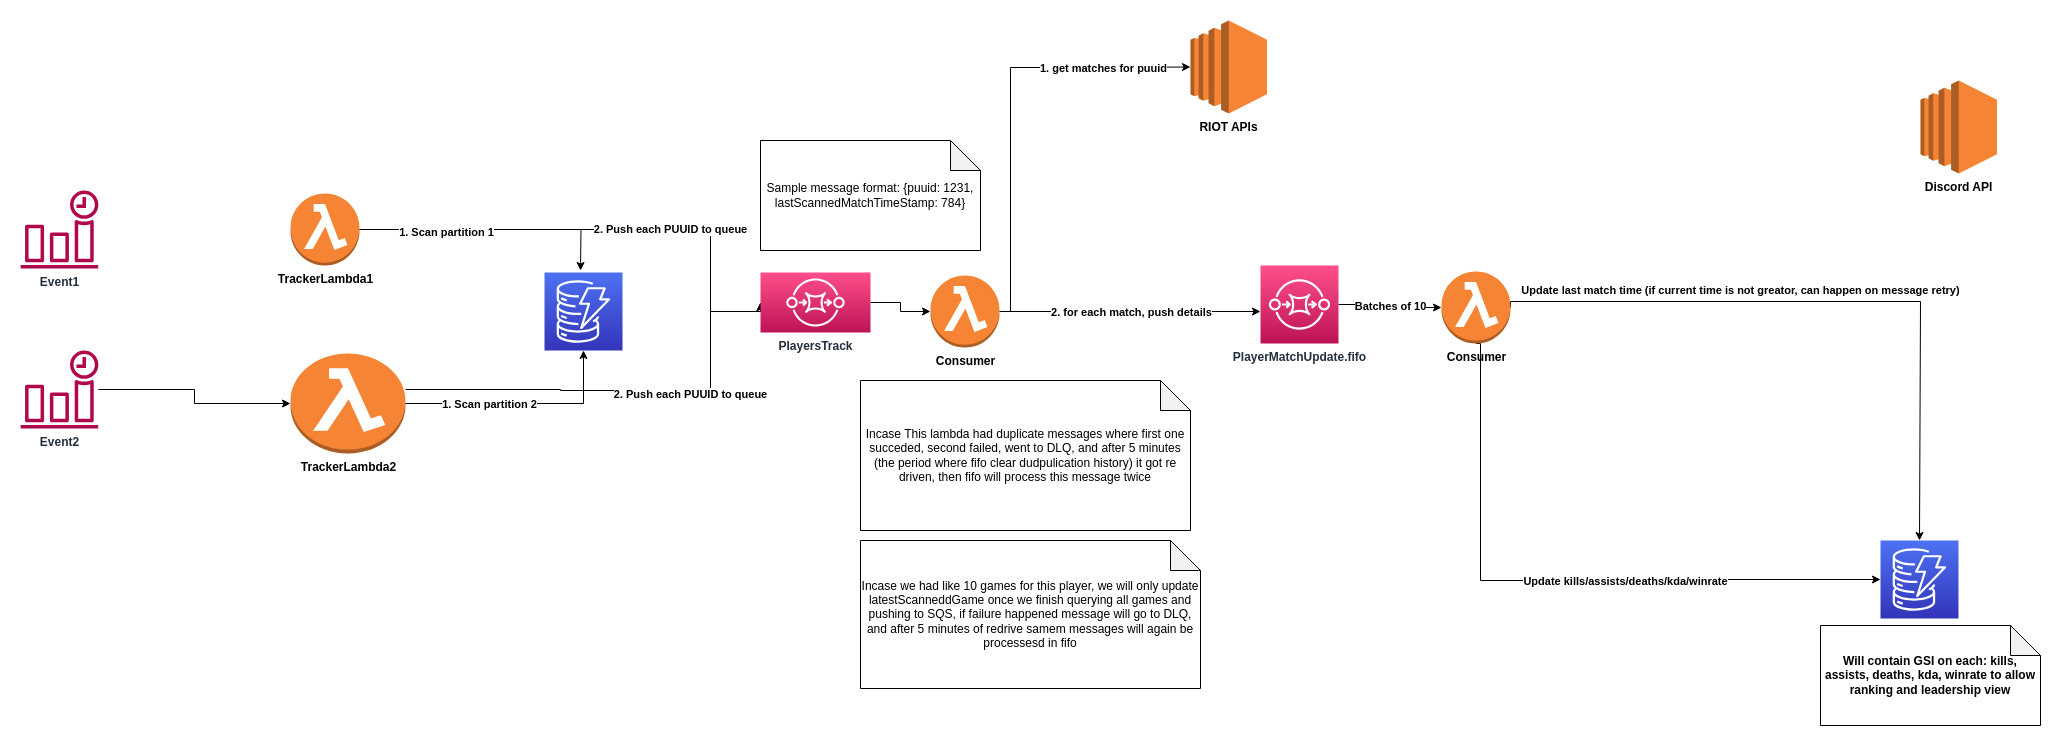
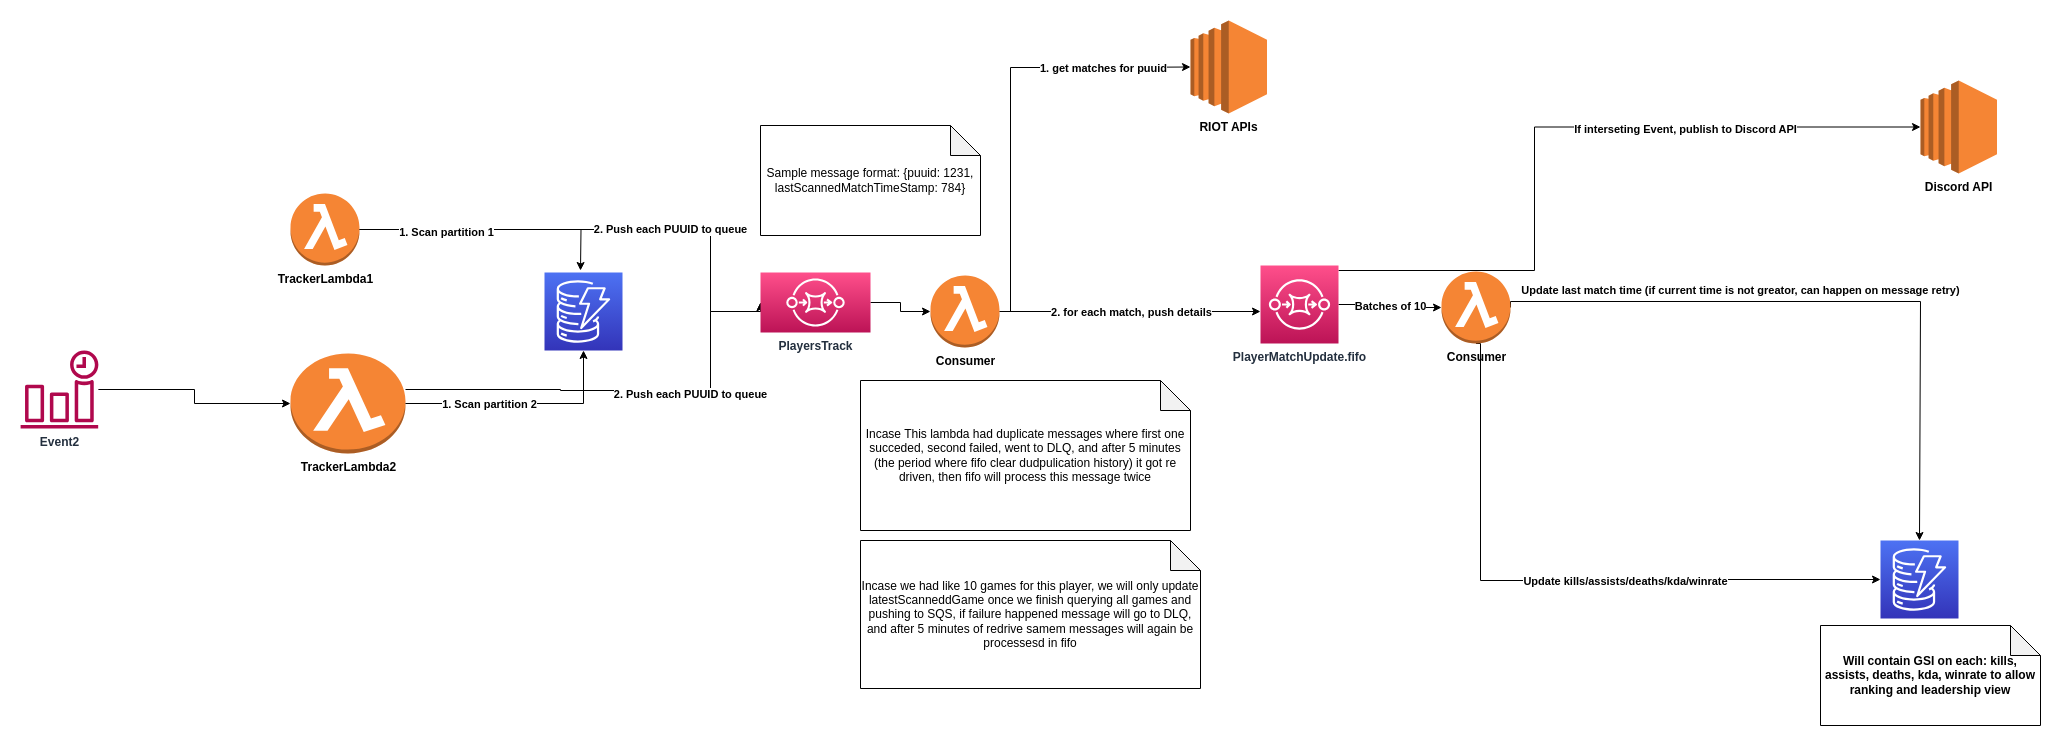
  <mxCell id="0" />
  <mxCell id="1" parent="0" />
  <mxCell id="2" style="edgeStyle=orthogonalEdgeStyle;rounded=0;orthogonalLoop=1;jettySize=auto;html=1;entryX=0;entryY=0.5;entryDx=0;entryDy=0;entryPerimeter=0;" parent="1" source="4" target="13" edge="1"><mxGeometry relative="1" as="geometry"><Array as="points"><mxPoint x="710" y="229" /><mxPoint x="710" y="311" /></Array></mxGeometry></mxCell>
  <mxCell id="3" value="&lt;b&gt;2. Push each PUUID to queue&lt;/b&gt;" style="edgeLabel;html=1;align=center;verticalAlign=middle;resizable=0;points=[];" parent="2" vertex="1" connectable="0"><mxGeometry x="0.259" y="1" relative="1" as="geometry"><mxPoint as="offset" /></mxGeometry></mxCell>
  <mxCell id="4" value="&lt;b&gt;TrackerLambda1&lt;/b&gt;" style="outlineConnect=0;dashed=0;verticalLabelPosition=bottom;verticalAlign=top;align=center;html=1;shape=mxgraph.aws3.lambda_function;fillColor=#F58534;gradientColor=none;" parent="1" vertex="1"><mxGeometry x="290" y="193" width="69" height="72" as="geometry" /></mxCell>
- <mxCell id="5" value="&lt;b&gt;Event1&lt;/b&gt;" style="sketch=0;outlineConnect=0;fontColor=#232F3E;gradientColor=none;fillColor=#B0084D;strokeColor=none;dashed=0;verticalLabelPosition=bottom;verticalAlign=top;align=center;html=1;fontSize=12;fontStyle=0;aspect=fixed;pointerEvents=1;shape=mxgraph.aws4.event_time_based;" parent="1" vertex="1"><mxGeometry x="20" y="190" width="78" height="78" as="geometry" /></mxCell>
  <mxCell id="6" style="edgeStyle=orthogonalEdgeStyle;rounded=0;orthogonalLoop=1;jettySize=auto;html=1;entryX=0;entryY=0.5;entryDx=0;entryDy=0;entryPerimeter=0;" parent="1" source="8" target="13" edge="1"><mxGeometry relative="1" as="geometry"><Array as="points"><mxPoint x="560" y="389" /><mxPoint x="560" y="390" /><mxPoint x="710" y="390" /><mxPoint x="710" y="311" /></Array></mxGeometry></mxCell>
  <mxCell id="7" value="&lt;b&gt;2. Push each PUUID to queue&lt;/b&gt;" style="edgeLabel;html=1;align=center;verticalAlign=middle;resizable=0;points=[];" parent="6" vertex="1" connectable="0"><mxGeometry x="0.285" y="-3" relative="1" as="geometry"><mxPoint as="offset" /></mxGeometry></mxCell>
  <mxCell id="8" value="&lt;b&gt;TrackerLambda2&lt;/b&gt;" style="outlineConnect=0;dashed=0;verticalLabelPosition=bottom;verticalAlign=top;align=center;html=1;shape=mxgraph.aws3.lambda_function;fillColor=#F58534;gradientColor=none;" parent="1" vertex="1"><mxGeometry x="290" y="353" width="115" height="100" as="geometry" /></mxCell>
  <mxCell id="9" style="edgeStyle=orthogonalEdgeStyle;rounded=0;orthogonalLoop=1;jettySize=auto;html=1;entryX=0;entryY=0.5;entryDx=0;entryDy=0;entryPerimeter=0;" parent="1" source="10" target="8" edge="1"><mxGeometry relative="1" as="geometry" /></mxCell>
  <mxCell id="10" value="&lt;b&gt;Event2&lt;/b&gt;" style="sketch=0;outlineConnect=0;fontColor=#232F3E;gradientColor=none;fillColor=#B0084D;strokeColor=none;dashed=0;verticalLabelPosition=bottom;verticalAlign=top;align=center;html=1;fontSize=12;fontStyle=0;aspect=fixed;pointerEvents=1;shape=mxgraph.aws4.event_time_based;" parent="1" vertex="1"><mxGeometry x="20" y="350" width="78" height="78" as="geometry" /></mxCell>
  <mxCell id="11" value="" style="sketch=0;points=[[0,0,0],[0.25,0,0],[0.5,0,0],[0.75,0,0],[1,0,0],[0,1,0],[0.25,1,0],[0.5,1,0],[0.75,1,0],[1,1,0],[0,0.25,0],[0,0.5,0],[0,0.75,0],[1,0.25,0],[1,0.5,0],[1,0.75,0]];outlineConnect=0;fontColor=#232F3E;gradientColor=#4D72F3;gradientDirection=north;fillColor=#3334B9;strokeColor=#ffffff;dashed=0;verticalLabelPosition=bottom;verticalAlign=top;align=center;html=1;fontSize=12;fontStyle=0;aspect=fixed;shape=mxgraph.aws4.resourceIcon;resIcon=mxgraph.aws4.dynamodb;" parent="1" vertex="1"><mxGeometry x="544" y="272" width="78" height="78" as="geometry" /></mxCell>
  <mxCell id="12" style="edgeStyle=orthogonalEdgeStyle;rounded=0;orthogonalLoop=1;jettySize=auto;html=1;entryX=0;entryY=0.5;entryDx=0;entryDy=0;entryPerimeter=0;" parent="1" source="13" target="22" edge="1"><mxGeometry relative="1" as="geometry" /></mxCell>
  <mxCell id="13" value="&lt;b&gt;PlayersTrack&lt;/b&gt;" style="sketch=0;points=[[0,0,0],[0.25,0,0],[0.5,0,0],[0.75,0,0],[1,0,0],[0,1,0],[0.25,1,0],[0.5,1,0],[0.75,1,0],[1,1,0],[0,0.25,0],[0,0.5,0],[0,0.75,0],[1,0.25,0],[1,0.5,0],[1,0.75,0]];outlineConnect=0;fontColor=#232F3E;gradientColor=#FF4F8B;gradientDirection=north;fillColor=#BC1356;strokeColor=#ffffff;dashed=0;verticalLabelPosition=bottom;verticalAlign=top;align=center;html=1;fontSize=12;fontStyle=0;aspect=fixed;shape=mxgraph.aws4.resourceIcon;resIcon=mxgraph.aws4.sqs;" parent="1" vertex="1"><mxGeometry x="760" y="272" width="110" height="60" as="geometry" /></mxCell>
  <mxCell id="14" style="edgeStyle=orthogonalEdgeStyle;rounded=0;orthogonalLoop=1;jettySize=auto;html=1;entryX=0.5;entryY=1;entryDx=0;entryDy=0;entryPerimeter=0;" parent="1" source="8" target="11" edge="1"><mxGeometry relative="1" as="geometry" /></mxCell>
  <mxCell id="15" value="&lt;b&gt;1. Scan partition 2&lt;/b&gt;" style="edgeLabel;html=1;align=center;verticalAlign=middle;resizable=0;points=[];" parent="14" vertex="1" connectable="0"><mxGeometry x="-0.285" relative="1" as="geometry"><mxPoint as="offset" /></mxGeometry></mxCell>
  <mxCell id="16" style="edgeStyle=orthogonalEdgeStyle;rounded=0;orthogonalLoop=1;jettySize=auto;html=1;" parent="1" source="4" edge="1"><mxGeometry relative="1" as="geometry"><mxPoint x="580" y="270" as="targetPoint" /></mxGeometry></mxCell>
  <mxCell id="17" value="&lt;b&gt;1. Scan partition 1&lt;/b&gt;" style="edgeLabel;html=1;align=center;verticalAlign=middle;resizable=0;points=[];" parent="16" vertex="1" connectable="0"><mxGeometry x="-0.344" y="-2" relative="1" as="geometry"><mxPoint as="offset" /></mxGeometry></mxCell>
  <mxCell id="18" style="edgeStyle=orthogonalEdgeStyle;rounded=0;orthogonalLoop=1;jettySize=auto;html=1;entryX=0;entryY=0.5;entryDx=0;entryDy=0;entryPerimeter=0;" parent="1" source="22" target="24" edge="1"><mxGeometry relative="1" as="geometry"><Array as="points"><mxPoint x="1010" y="311" /><mxPoint x="1010" y="67" /><mxPoint x="1100" y="67" /></Array></mxGeometry></mxCell>
  <mxCell id="19" value="1. get matches for puuid" style="edgeLabel;html=1;align=center;verticalAlign=middle;resizable=0;points=[];fontStyle=1" parent="18" vertex="1" connectable="0"><mxGeometry x="0.294" y="-1" relative="1" as="geometry"><mxPoint x="66" y="-1" as="offset" /></mxGeometry></mxCell>
  <mxCell id="20" style="edgeStyle=orthogonalEdgeStyle;rounded=0;orthogonalLoop=1;jettySize=auto;html=1;" parent="1" source="22" edge="1"><mxGeometry relative="1" as="geometry"><mxPoint x="1260" y="311" as="targetPoint" /></mxGeometry></mxCell>
  <mxCell id="21" value="&lt;b&gt;2. for each match, push details&lt;/b&gt;" style="edgeLabel;html=1;align=center;verticalAlign=middle;resizable=0;points=[];" parent="20" vertex="1" connectable="0"><mxGeometry x="-0.372" y="-2" relative="1" as="geometry"><mxPoint x="49" y="-2" as="offset" /></mxGeometry></mxCell>
  <mxCell id="22" value="&lt;b&gt;Consumer&lt;/b&gt;" style="outlineConnect=0;dashed=0;verticalLabelPosition=bottom;verticalAlign=top;align=center;html=1;shape=mxgraph.aws3.lambda_function;fillColor=#F58534;gradientColor=none;" parent="1" vertex="1"><mxGeometry x="930" y="275" width="69" height="72" as="geometry" /></mxCell>
- <mxCell id="23" value="Sample message format: {puuid: 1231, lastScannedMatchTimeStamp: 784}" style="shape=note;whiteSpace=wrap;html=1;backgroundOutline=1;darkOpacity=0.05;" parent="1" vertex="1"><mxGeometry x="760" y="140" width="220" height="110" as="geometry" /></mxCell>
+ <mxCell id="23" value="Sample message format: {puuid: 1231, lastScannedMatchTimeStamp: 784}" style="shape=note;whiteSpace=wrap;html=1;backgroundOutline=1;darkOpacity=0.05;" parent="1" vertex="1"><mxGeometry x="760" y="125" width="220" height="110" as="geometry" /></mxCell>
  <mxCell id="24" value="&lt;b&gt;RIOT APIs&lt;/b&gt;" style="outlineConnect=0;dashed=0;verticalLabelPosition=bottom;verticalAlign=top;align=center;html=1;shape=mxgraph.aws3.ec2;fillColor=#F58534;gradientColor=none;" parent="1" vertex="1"><mxGeometry x="1190" y="20" width="76.5" height="93" as="geometry" /></mxCell>
  <mxCell id="25" value="&lt;b&gt;Update last match time (if current time is not greator, can happen on message retry)&lt;/b&gt;" style="edgeStyle=orthogonalEdgeStyle;rounded=0;orthogonalLoop=1;jettySize=auto;html=1;entryX=0.5;entryY=0;entryDx=0;entryDy=0;entryPerimeter=0;exitX=1;exitY=0.5;exitDx=0;exitDy=0;exitPerimeter=0;" parent="1" source="35" target="32" edge="1"><mxGeometry x="-0.279" y="11" relative="1" as="geometry"><Array as="points"><mxPoint x="1920" y="301" /><mxPoint x="1920" y="540" /></Array><mxPoint as="offset" /></mxGeometry></mxCell>
  <mxCell id="26" style="edgeStyle=orthogonalEdgeStyle;rounded=0;orthogonalLoop=1;jettySize=auto;html=1;entryX=0;entryY=0.5;entryDx=0;entryDy=0;entryPerimeter=0;exitX=0.5;exitY=1;exitDx=0;exitDy=0;exitPerimeter=0;" parent="1" source="35" target="32" edge="1"><mxGeometry relative="1" as="geometry"><Array as="points"><mxPoint x="1480" y="343" /><mxPoint x="1480" y="580" /><mxPoint x="1594" y="580" /><mxPoint x="1594" y="579" /></Array></mxGeometry></mxCell>
  <mxCell id="27" value="&lt;b&gt;Update kills/assists/deaths/kda/winrate&lt;/b&gt;" style="edgeLabel;html=1;align=center;verticalAlign=middle;resizable=0;points=[];" parent="26" vertex="1" connectable="0"><mxGeometry x="0.204" y="-1" relative="1" as="geometry"><mxPoint as="offset" /></mxGeometry></mxCell>
+ <mxCell id="28" style="edgeStyle=orthogonalEdgeStyle;rounded=0;orthogonalLoop=1;jettySize=auto;html=1;entryX=0;entryY=0.5;entryDx=0;entryDy=0;entryPerimeter=0;" parent="1" source="31" target="34" edge="1"><mxGeometry relative="1" as="geometry"><Array as="points"><mxPoint x="1534" y="270" /><mxPoint x="1534" y="127" /></Array></mxGeometry></mxCell>
+ <mxCell id="29" value="If interseting Event, publish to Discord API" style="edgeLabel;html=1;align=center;verticalAlign=middle;resizable=0;points=[];fontStyle=1" parent="28" vertex="1" connectable="0"><mxGeometry x="0.351" y="-1" relative="1" as="geometry"><mxPoint y="1" as="offset" /></mxGeometry></mxCell>
  <mxCell id="30" value="&lt;b&gt;Batches of 10&lt;/b&gt;" style="edgeStyle=orthogonalEdgeStyle;rounded=0;orthogonalLoop=1;jettySize=auto;html=1;entryX=0;entryY=0.5;entryDx=0;entryDy=0;entryPerimeter=0;" parent="1" source="31" target="35" edge="1"><mxGeometry relative="1" as="geometry" /></mxCell>
  <mxCell id="31" value="&lt;b&gt;PlayerMatchUpdate.fifo&lt;/b&gt;" style="sketch=0;points=[[0,0,0],[0.25,0,0],[0.5,0,0],[0.75,0,0],[1,0,0],[0,1,0],[0.25,1,0],[0.5,1,0],[0.75,1,0],[1,1,0],[0,0.25,0],[0,0.5,0],[0,0.75,0],[1,0.25,0],[1,0.5,0],[1,0.75,0]];outlineConnect=0;fontColor=#232F3E;gradientColor=#FF4F8B;gradientDirection=north;fillColor=#BC1356;strokeColor=#ffffff;dashed=0;verticalLabelPosition=bottom;verticalAlign=top;align=center;html=1;fontSize=12;fontStyle=0;aspect=fixed;shape=mxgraph.aws4.resourceIcon;resIcon=mxgraph.aws4.sqs;" parent="1" vertex="1"><mxGeometry x="1260" y="265" width="78" height="78" as="geometry" /></mxCell>
  <mxCell id="32" value="" style="sketch=0;points=[[0,0,0],[0.25,0,0],[0.5,0,0],[0.75,0,0],[1,0,0],[0,1,0],[0.25,1,0],[0.5,1,0],[0.75,1,0],[1,1,0],[0,0.25,0],[0,0.5,0],[0,0.75,0],[1,0.25,0],[1,0.5,0],[1,0.75,0]];outlineConnect=0;fontColor=#232F3E;gradientColor=#4D72F3;gradientDirection=north;fillColor=#3334B9;strokeColor=#ffffff;dashed=0;verticalLabelPosition=bottom;verticalAlign=top;align=center;html=1;fontSize=12;fontStyle=0;aspect=fixed;shape=mxgraph.aws4.resourceIcon;resIcon=mxgraph.aws4.dynamodb;" parent="1" vertex="1"><mxGeometry x="1880" y="540" width="78" height="78" as="geometry" /></mxCell>
  <mxCell id="33" value="Incase This lambda had duplicate messages where first one succeded, second failed, went to DLQ, and after 5 minutes (the period where fifo clear dudpulication history) it got re driven, then fifo will process this message twice" style="shape=note;whiteSpace=wrap;html=1;backgroundOutline=1;darkOpacity=0.05;" parent="1" vertex="1"><mxGeometry x="860" y="380" width="330" height="150" as="geometry" /></mxCell>
  <mxCell id="34" value="&lt;b&gt;Discord API&lt;/b&gt;" style="outlineConnect=0;dashed=0;verticalLabelPosition=bottom;verticalAlign=top;align=center;html=1;shape=mxgraph.aws3.ec2;fillColor=#F58534;gradientColor=none;" parent="1" vertex="1"><mxGeometry x="1920" y="80" width="76.5" height="93" as="geometry" /></mxCell>
  <mxCell id="35" value="&lt;b&gt;Consumer&lt;/b&gt;" style="outlineConnect=0;dashed=0;verticalLabelPosition=bottom;verticalAlign=top;align=center;html=1;shape=mxgraph.aws3.lambda_function;fillColor=#F58534;gradientColor=none;" parent="1" vertex="1"><mxGeometry x="1441" y="271" width="69" height="72" as="geometry" /></mxCell>
  <mxCell id="36" value="&lt;b&gt;Will contain GSI on each: kills, assists, deaths, kda, winrate to allow ranking and leadership view&lt;/b&gt;" style="shape=note;whiteSpace=wrap;html=1;backgroundOutline=1;darkOpacity=0.05;" parent="1" vertex="1"><mxGeometry x="1820" y="625" width="220" height="100" as="geometry" /></mxCell>
  <mxCell id="37" value="Incase we had like 10 games for this player, we will only update latestScanneddGame once we finish querying all games and pushing to SQS, if failure happened message will go to DLQ, and after 5 minutes of redrive samem messages will again be processesd in fifo" style="shape=note;whiteSpace=wrap;html=1;backgroundOutline=1;darkOpacity=0.05;" vertex="1" parent="1"><mxGeometry x="860" y="540" width="340" height="148" as="geometry" /></mxCell>
